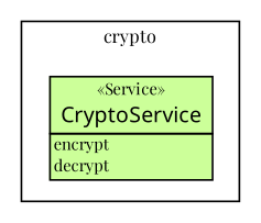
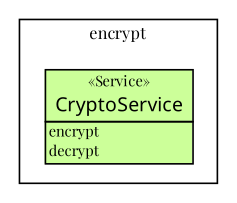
  digraph {
    fontsize=10
    fontname="Playfair Display"
    n1 [fontcolor=black fontname="Playfair Display" fontsize=9.0 label=<<table border="0" cellborder="1" cellspacing="0" cellpadding="0" port="p" bgcolor="#CCFF99" > 	<tr><td> 	<table border="0" cellspacing="1" cellpadding="1"> 		<tr><td> &laquo;Service&raquo; </td></tr> 		<tr><td><font face="arialbd"  point-size="12.0"> CryptoService </font></td></tr> 	</table></td></tr> 		<tr><td> 			<table border="0" cellspacing="0" cellpadding="1">	 		 				<tr><td align="left">encrypt</td></tr>			  				<tr><td align="left">decrypt</td></tr>			  			</table>		 		</td></tr> 	</table>> shape=plaintext]
    subgraph cluster_1 {
-     label=crypto
+     label=encrypt
      n1
    }
  }
